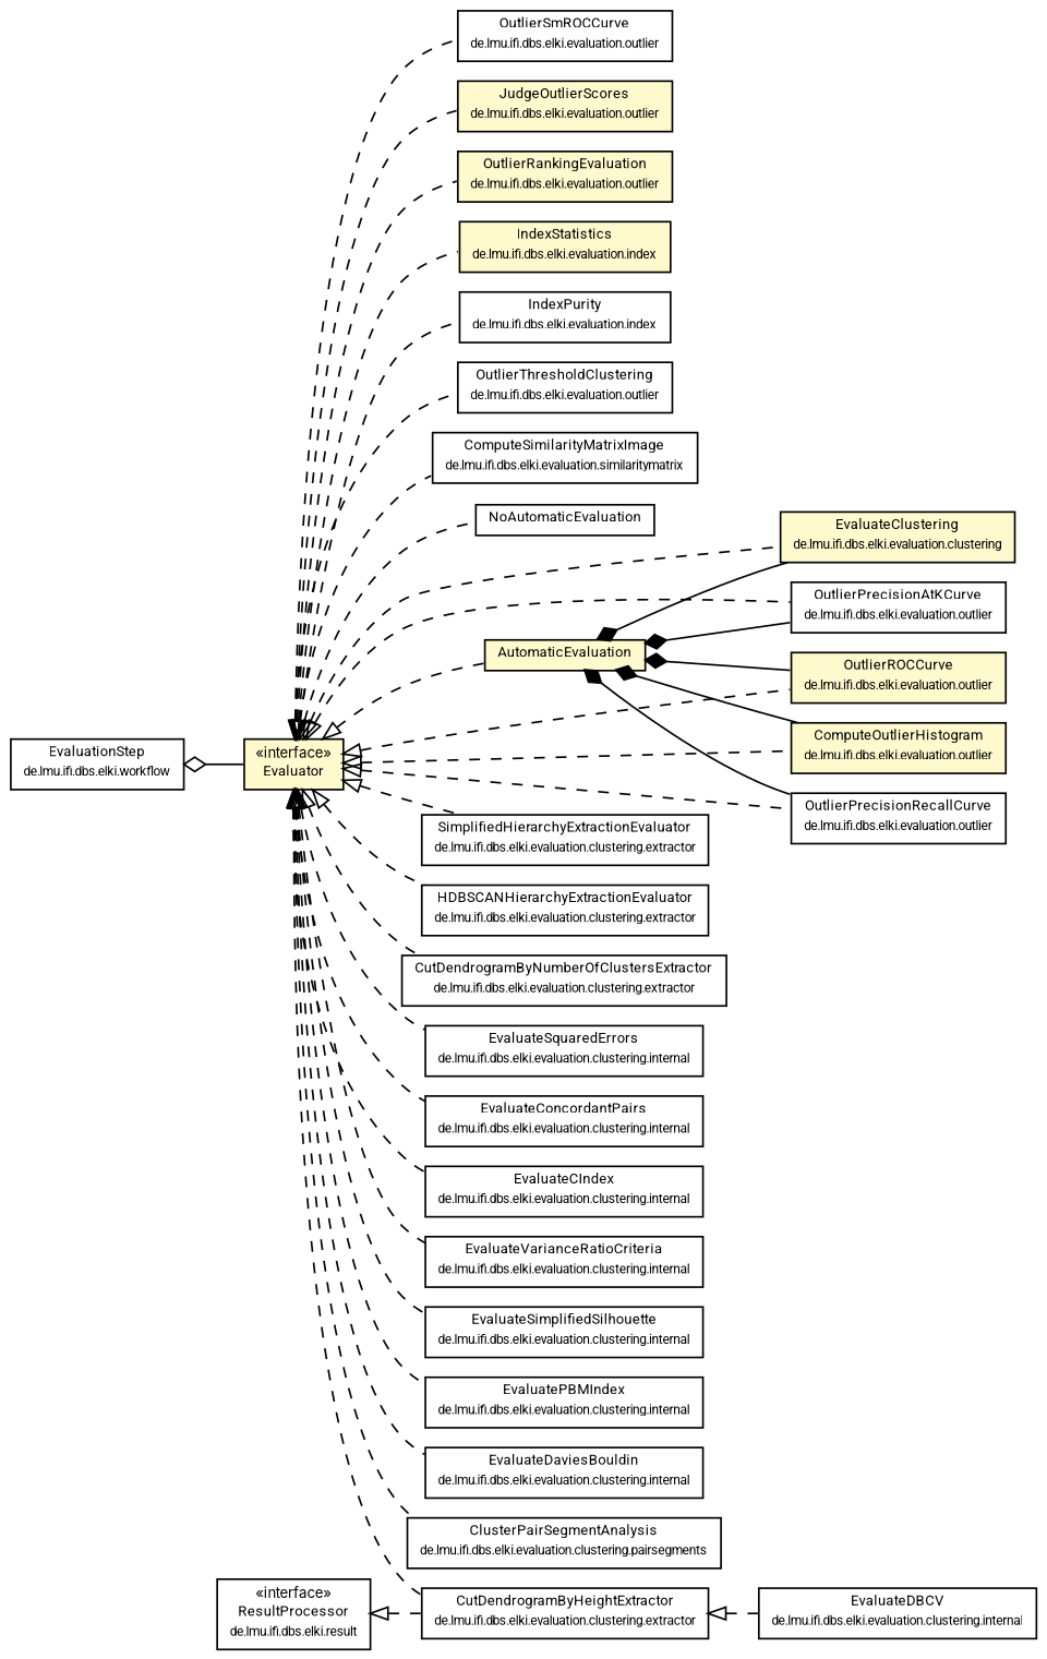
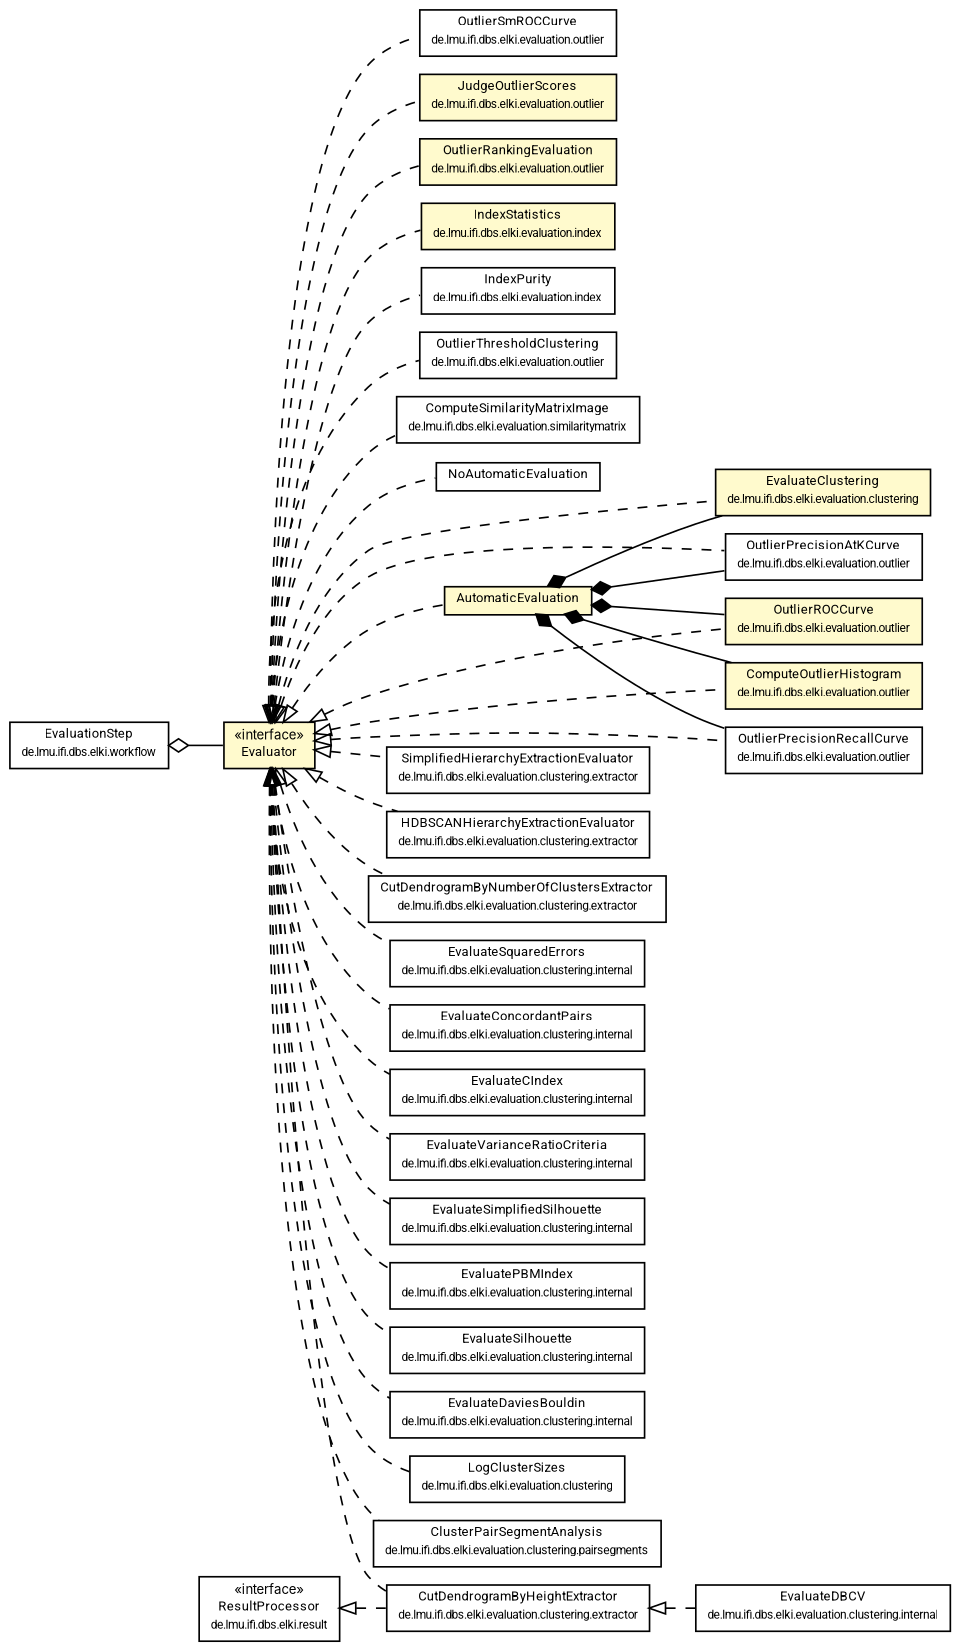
  digraph {
    fontname=Inter
    nodesep=0.15
    rankdir=LR
    ranksep=0.25
    node [fontcolor=black fontname=Inter fontsize=8 margin=0 shape=plaintext]
    edge [arrowtail=empty color=black dir=back fontname=Inter fontsize=7 labelfontname=Roboto labelfontsize=7 weight=9 style=dashed]
    n1 [height=0 label=<<table title="de.lmu.ifi.dbs.elki.workflow.EvaluationStep" border="0" cellborder="1" cellspacing="0" cellpadding="2" href="../workflow/EvaluationStep.html" target="_parent"> 		<tr><td><table border="0" cellspacing="0" cellpadding="1"> 		<tr><td align="center" balign="center"> <font face="Roboto">EvaluationStep</font> </td></tr> 		<tr><td align="center" balign="center"> <font face="Roboto" point-size="7.0">de.lmu.ifi.dbs.elki.workflow</font> </td></tr> 		</table></td></tr> 		</table>> width=0]
    n2 [height=0 label=<<table title="de.lmu.ifi.dbs.elki.evaluation.Evaluator" border="0" cellborder="1" cellspacing="0" cellpadding="2" bgcolor="lemonChiffon" href="Evaluator.html" target="_parent"> 		<tr><td><table border="0" cellspacing="0" cellpadding="1"> 		<tr><td align="center" balign="center"> &#171;interface&#187; </td></tr> 		<tr><td align="center" balign="center"> <font face="Roboto">Evaluator</font> </td></tr> 		</table></td></tr> 		</table>> width=0]
    n3 [height=0 label=<<table title="de.lmu.ifi.dbs.elki.evaluation.index.IndexStatistics" border="0" cellborder="1" cellspacing="0" cellpadding="2" bgcolor="LemonChiffon" href="index/IndexStatistics.html" target="_parent"> 		<tr><td><table border="0" cellspacing="0" cellpadding="1"> 		<tr><td align="center" balign="center"> <font face="Roboto">IndexStatistics</font> </td></tr> 		<tr><td align="center" balign="center"> <font face="Roboto" point-size="7.0">de.lmu.ifi.dbs.elki.evaluation.index</font> </td></tr> 		</table></td></tr> 		</table>> width=0]
    n4 [height=0 label=<<table title="de.lmu.ifi.dbs.elki.evaluation.index.IndexPurity" border="0" cellborder="1" cellspacing="0" cellpadding="2" href="index/IndexPurity.html" target="_parent"> 		<tr><td><table border="0" cellspacing="0" cellpadding="1"> 		<tr><td align="center" balign="center"> <font face="Roboto">IndexPurity</font> </td></tr> 		<tr><td align="center" balign="center"> <font face="Roboto" point-size="7.0">de.lmu.ifi.dbs.elki.evaluation.index</font> </td></tr> 		</table></td></tr> 		</table>> width=0]
    n5 [height=0 label=<<table title="de.lmu.ifi.dbs.elki.evaluation.outlier.OutlierThresholdClustering" border="0" cellborder="1" cellspacing="0" cellpadding="2" href="outlier/OutlierThresholdClustering.html" target="_parent"> 		<tr><td><table border="0" cellspacing="0" cellpadding="1"> 		<tr><td align="center" balign="center"> <font face="Roboto">OutlierThresholdClustering</font> </td></tr> 		<tr><td align="center" balign="center"> <font face="Roboto" point-size="7.0">de.lmu.ifi.dbs.elki.evaluation.outlier</font> </td></tr> 		</table></td></tr> 		</table>> width=0]
    n6 [height=0 label=<<table title="de.lmu.ifi.dbs.elki.evaluation.similaritymatrix.ComputeSimilarityMatrixImage" border="0" cellborder="1" cellspacing="0" cellpadding="2" href="similaritymatrix/ComputeSimilarityMatrixImage.html" target="_parent"> 		<tr><td><table border="0" cellspacing="0" cellpadding="1"> 		<tr><td align="center" balign="center"> <font face="Roboto">ComputeSimilarityMatrixImage</font> </td></tr> 		<tr><td align="center" balign="center"> <font face="Roboto" point-size="7.0">de.lmu.ifi.dbs.elki.evaluation.similaritymatrix</font> </td></tr> 		</table></td></tr> 		</table>> width=0]
    n7 [height=0 label=<<table title="de.lmu.ifi.dbs.elki.evaluation.NoAutomaticEvaluation" border="0" cellborder="1" cellspacing="0" cellpadding="2" href="NoAutomaticEvaluation.html" target="_parent"> 		<tr><td><table border="0" cellspacing="0" cellpadding="1"> 		<tr><td align="center" balign="center"> <font face="Roboto">NoAutomaticEvaluation</font> </td></tr> 		</table></td></tr> 		</table>> width=0]
    n8 [height=0 label=<<table title="de.lmu.ifi.dbs.elki.evaluation.AutomaticEvaluation" border="0" cellborder="1" cellspacing="0" cellpadding="2" bgcolor="LemonChiffon" href="AutomaticEvaluation.html" target="_parent"> 		<tr><td><table border="0" cellspacing="0" cellpadding="1"> 		<tr><td align="center" balign="center"> <font face="Roboto">AutomaticEvaluation</font> </td></tr> 		</table></td></tr> 		</table>> width=0]
    n9 [height=0 label=<<table title="de.lmu.ifi.dbs.elki.evaluation.clustering.EvaluateClustering" border="0" cellborder="1" cellspacing="0" cellpadding="2" bgcolor="LemonChiffon" href="clustering/EvaluateClustering.html" target="_parent"> 		<tr><td><table border="0" cellspacing="0" cellpadding="1"> 		<tr><td align="center" balign="center"> <font face="Roboto">EvaluateClustering</font> </td></tr> 		<tr><td align="center" balign="center"> <font face="Roboto" point-size="7.0">de.lmu.ifi.dbs.elki.evaluation.clustering</font> </td></tr> 		</table></td></tr> 		</table>> width=0]
    n10 [height=0 label=<<table title="de.lmu.ifi.dbs.elki.evaluation.outlier.OutlierPrecisionAtKCurve" border="0" cellborder="1" cellspacing="0" cellpadding="2" href="outlier/OutlierPrecisionAtKCurve.html" target="_parent"> 		<tr><td><table border="0" cellspacing="0" cellpadding="1"> 		<tr><td align="center" balign="center"> <font face="Roboto">OutlierPrecisionAtKCurve</font> </td></tr> 		<tr><td align="center" balign="center"> <font face="Roboto" point-size="7.0">de.lmu.ifi.dbs.elki.evaluation.outlier</font> </td></tr> 		</table></td></tr> 		</table>> width=0]
    n11 [height=0 label=<<table title="de.lmu.ifi.dbs.elki.evaluation.outlier.OutlierROCCurve" border="0" cellborder="1" cellspacing="0" cellpadding="2" bgcolor="LemonChiffon" href="outlier/OutlierROCCurve.html" target="_parent"> 		<tr><td><table border="0" cellspacing="0" cellpadding="1"> 		<tr><td align="center" balign="center"> <font face="Roboto">OutlierROCCurve</font> </td></tr> 		<tr><td align="center" balign="center"> <font face="Roboto" point-size="7.0">de.lmu.ifi.dbs.elki.evaluation.outlier</font> </td></tr> 		</table></td></tr> 		</table>> width=0]
    n12 [height=0 label=<<table title="de.lmu.ifi.dbs.elki.evaluation.outlier.ComputeOutlierHistogram" border="0" cellborder="1" cellspacing="0" cellpadding="2" bgcolor="LemonChiffon" href="outlier/ComputeOutlierHistogram.html" target="_parent"> 		<tr><td><table border="0" cellspacing="0" cellpadding="1"> 		<tr><td align="center" balign="center"> <font face="Roboto">ComputeOutlierHistogram</font> </td></tr> 		<tr><td align="center" balign="center"> <font face="Roboto" point-size="7.0">de.lmu.ifi.dbs.elki.evaluation.outlier</font> </td></tr> 		</table></td></tr> 		</table>> width=0]
    n13 [height=0 label=<<table title="de.lmu.ifi.dbs.elki.evaluation.outlier.OutlierPrecisionRecallCurve" border="0" cellborder="1" cellspacing="0" cellpadding="2" href="outlier/OutlierPrecisionRecallCurve.html" target="_parent"> 		<tr><td><table border="0" cellspacing="0" cellpadding="1"> 		<tr><td align="center" balign="center"> <font face="Roboto">OutlierPrecisionRecallCurve</font> </td></tr> 		<tr><td align="center" balign="center"> <font face="Roboto" point-size="7.0">de.lmu.ifi.dbs.elki.evaluation.outlier</font> </td></tr> 		</table></td></tr> 		</table>> width=0]
    n14 [height=0 label=<<table title="de.lmu.ifi.dbs.elki.evaluation.clustering.extractor.SimplifiedHierarchyExtractionEvaluator" border="0" cellborder="1" cellspacing="0" cellpadding="2" href="clustering/extractor/SimplifiedHierarchyExtractionEvaluator.html" target="_parent"> 		<tr><td><table border="0" cellspacing="0" cellpadding="1"> 		<tr><td align="center" balign="center"> <font face="Roboto">SimplifiedHierarchyExtractionEvaluator</font> </td></tr> 		<tr><td align="center" balign="center"> <font face="Roboto" point-size="7.0">de.lmu.ifi.dbs.elki.evaluation.clustering.extractor</font> </td></tr> 		</table></td></tr> 		</table>> width=0]
    n15 [height=0 label=<<table title="de.lmu.ifi.dbs.elki.evaluation.clustering.extractor.HDBSCANHierarchyExtractionEvaluator" border="0" cellborder="1" cellspacing="0" cellpadding="2" href="clustering/extractor/HDBSCANHierarchyExtractionEvaluator.html" target="_parent"> 		<tr><td><table border="0" cellspacing="0" cellpadding="1"> 		<tr><td align="center" balign="center"> <font face="Roboto">HDBSCANHierarchyExtractionEvaluator</font> </td></tr> 		<tr><td align="center" balign="center"> <font face="Roboto" point-size="7.0">de.lmu.ifi.dbs.elki.evaluation.clustering.extractor</font> </td></tr> 		</table></td></tr> 		</table>> width=0]
    n16 [height=0 label=<<table title="de.lmu.ifi.dbs.elki.evaluation.clustering.extractor.CutDendrogramByNumberOfClustersExtractor" border="0" cellborder="1" cellspacing="0" cellpadding="2" href="clustering/extractor/CutDendrogramByNumberOfClustersExtractor.html" target="_parent"> 		<tr><td><table border="0" cellspacing="0" cellpadding="1"> 		<tr><td align="center" balign="center"> <font face="Roboto">CutDendrogramByNumberOfClustersExtractor</font> </td></tr> 		<tr><td align="center" balign="center"> <font face="Roboto" point-size="7.0">de.lmu.ifi.dbs.elki.evaluation.clustering.extractor</font> </td></tr> 		</table></td></tr> 		</table>> width=0]
    n17 [height=0 label=<<table title="de.lmu.ifi.dbs.elki.evaluation.clustering.extractor.CutDendrogramByHeightExtractor" border="0" cellborder="1" cellspacing="0" cellpadding="2" href="clustering/extractor/CutDendrogramByHeightExtractor.html" target="_parent"> 		<tr><td><table border="0" cellspacing="0" cellpadding="1"> 		<tr><td align="center" balign="center"> <font face="Roboto">CutDendrogramByHeightExtractor</font> </td></tr> 		<tr><td align="center" balign="center"> <font face="Roboto" point-size="7.0">de.lmu.ifi.dbs.elki.evaluation.clustering.extractor</font> </td></tr> 		</table></td></tr> 		</table>> width=0]
    n18 [height=0 label=<<table title="de.lmu.ifi.dbs.elki.evaluation.clustering.internal.EvaluateSquaredErrors" border="0" cellborder="1" cellspacing="0" cellpadding="2" href="clustering/internal/EvaluateSquaredErrors.html" target="_parent"> 		<tr><td><table border="0" cellspacing="0" cellpadding="1"> 		<tr><td align="center" balign="center"> <font face="Roboto">EvaluateSquaredErrors</font> </td></tr> 		<tr><td align="center" balign="center"> <font face="Roboto" point-size="7.0">de.lmu.ifi.dbs.elki.evaluation.clustering.internal</font> </td></tr> 		</table></td></tr> 		</table>> width=0]
    n19 [height=0 label=<<table title="de.lmu.ifi.dbs.elki.evaluation.clustering.internal.EvaluateConcordantPairs" border="0" cellborder="1" cellspacing="0" cellpadding="2" href="clustering/internal/EvaluateConcordantPairs.html" target="_parent"> 		<tr><td><table border="0" cellspacing="0" cellpadding="1"> 		<tr><td align="center" balign="center"> <font face="Roboto">EvaluateConcordantPairs</font> </td></tr> 		<tr><td align="center" balign="center"> <font face="Roboto" point-size="7.0">de.lmu.ifi.dbs.elki.evaluation.clustering.internal</font> </td></tr> 		</table></td></tr> 		</table>> width=0]
    n20 [height=0 label=<<table title="de.lmu.ifi.dbs.elki.evaluation.clustering.internal.EvaluateCIndex" border="0" cellborder="1" cellspacing="0" cellpadding="2" href="clustering/internal/EvaluateCIndex.html" target="_parent"> 		<tr><td><table border="0" cellspacing="0" cellpadding="1"> 		<tr><td align="center" balign="center"> <font face="Roboto">EvaluateCIndex</font> </td></tr> 		<tr><td align="center" balign="center"> <font face="Roboto" point-size="7.0">de.lmu.ifi.dbs.elki.evaluation.clustering.internal</font> </td></tr> 		</table></td></tr> 		</table>> width=0]
    n21 [height=0 label=<<table title="de.lmu.ifi.dbs.elki.evaluation.clustering.internal.EvaluateVarianceRatioCriteria" border="0" cellborder="1" cellspacing="0" cellpadding="2" href="clustering/internal/EvaluateVarianceRatioCriteria.html" target="_parent"> 		<tr><td><table border="0" cellspacing="0" cellpadding="1"> 		<tr><td align="center" balign="center"> <font face="Roboto">EvaluateVarianceRatioCriteria</font> </td></tr> 		<tr><td align="center" balign="center"> <font face="Roboto" point-size="7.0">de.lmu.ifi.dbs.elki.evaluation.clustering.internal</font> </td></tr> 		</table></td></tr> 		</table>> width=0]
    n22 [height=0 label=<<table title="de.lmu.ifi.dbs.elki.evaluation.clustering.internal.EvaluateSimplifiedSilhouette" border="0" cellborder="1" cellspacing="0" cellpadding="2" href="clustering/internal/EvaluateSimplifiedSilhouette.html" target="_parent"> 		<tr><td><table border="0" cellspacing="0" cellpadding="1"> 		<tr><td align="center" balign="center"> <font face="Roboto">EvaluateSimplifiedSilhouette</font> </td></tr> 		<tr><td align="center" balign="center"> <font face="Roboto" point-size="7.0">de.lmu.ifi.dbs.elki.evaluation.clustering.internal</font> </td></tr> 		</table></td></tr> 		</table>> width=0]
    n23 [height=0 label=<<table title="de.lmu.ifi.dbs.elki.evaluation.clustering.internal.EvaluatePBMIndex" border="0" cellborder="1" cellspacing="0" cellpadding="2" href="clustering/internal/EvaluatePBMIndex.html" target="_parent"> 		<tr><td><table border="0" cellspacing="0" cellpadding="1"> 		<tr><td align="center" balign="center"> <font face="Roboto">EvaluatePBMIndex</font> </td></tr> 		<tr><td align="center" balign="center"> <font face="Roboto" point-size="7.0">de.lmu.ifi.dbs.elki.evaluation.clustering.internal</font> </td></tr> 		</table></td></tr> 		</table>> width=0]
+   n24 [height=0 label=<<table title="de.lmu.ifi.dbs.elki.evaluation.clustering.internal.EvaluateSilhouette" border="0" cellborder="1" cellspacing="0" cellpadding="2" href="clustering/internal/EvaluateSilhouette.html" target="_parent"> 		<tr><td><table border="0" cellspacing="0" cellpadding="1"> 		<tr><td align="center" balign="center"> <font face="Roboto">EvaluateSilhouette</font> </td></tr> 		<tr><td align="center" balign="center"> <font face="Roboto" point-size="7.0">de.lmu.ifi.dbs.elki.evaluation.clustering.internal</font> </td></tr> 		</table></td></tr> 		</table>> width=0]
    n25 [height=0 label=<<table title="de.lmu.ifi.dbs.elki.evaluation.clustering.internal.EvaluateDaviesBouldin" border="0" cellborder="1" cellspacing="0" cellpadding="2" href="clustering/internal/EvaluateDaviesBouldin.html" target="_parent"> 		<tr><td><table border="0" cellspacing="0" cellpadding="1"> 		<tr><td align="center" balign="center"> <font face="Roboto">EvaluateDaviesBouldin</font> </td></tr> 		<tr><td align="center" balign="center"> <font face="Roboto" point-size="7.0">de.lmu.ifi.dbs.elki.evaluation.clustering.internal</font> </td></tr> 		</table></td></tr> 		</table>> width=0]
+   n26 [height=0 label=<<table title="de.lmu.ifi.dbs.elki.evaluation.clustering.LogClusterSizes" border="0" cellborder="1" cellspacing="0" cellpadding="2" href="clustering/LogClusterSizes.html" target="_parent"> 		<tr><td><table border="0" cellspacing="0" cellpadding="1"> 		<tr><td align="center" balign="center"> <font face="Roboto">LogClusterSizes</font> </td></tr> 		<tr><td align="center" balign="center"> <font face="Roboto" point-size="7.0">de.lmu.ifi.dbs.elki.evaluation.clustering</font> </td></tr> 		</table></td></tr> 		</table>> width=0]
    n27 [height=0 label=<<table title="de.lmu.ifi.dbs.elki.evaluation.clustering.pairsegments.ClusterPairSegmentAnalysis" border="0" cellborder="1" cellspacing="0" cellpadding="2" href="clustering/pairsegments/ClusterPairSegmentAnalysis.html" target="_parent"> 		<tr><td><table border="0" cellspacing="0" cellpadding="1"> 		<tr><td align="center" balign="center"> <font face="Roboto">ClusterPairSegmentAnalysis</font> </td></tr> 		<tr><td align="center" balign="center"> <font face="Roboto" point-size="7.0">de.lmu.ifi.dbs.elki.evaluation.clustering.pairsegments</font> </td></tr> 		</table></td></tr> 		</table>> width=0]
    n28 [height=0 label=<<table title="de.lmu.ifi.dbs.elki.evaluation.outlier.OutlierSmROCCurve" border="0" cellborder="1" cellspacing="0" cellpadding="2" href="outlier/OutlierSmROCCurve.html" target="_parent"> 		<tr><td><table border="0" cellspacing="0" cellpadding="1"> 		<tr><td align="center" balign="center"> <font face="Roboto">OutlierSmROCCurve</font> </td></tr> 		<tr><td align="center" balign="center"> <font face="Roboto" point-size="7.0">de.lmu.ifi.dbs.elki.evaluation.outlier</font> </td></tr> 		</table></td></tr> 		</table>> width=0]
    n29 [height=0 label=<<table title="de.lmu.ifi.dbs.elki.evaluation.outlier.JudgeOutlierScores" border="0" cellborder="1" cellspacing="0" cellpadding="2" bgcolor="LemonChiffon" href="outlier/JudgeOutlierScores.html" target="_parent"> 		<tr><td><table border="0" cellspacing="0" cellpadding="1"> 		<tr><td align="center" balign="center"> <font face="Roboto">JudgeOutlierScores</font> </td></tr> 		<tr><td align="center" balign="center"> <font face="Roboto" point-size="7.0">de.lmu.ifi.dbs.elki.evaluation.outlier</font> </td></tr> 		</table></td></tr> 		</table>> width=0]
    n30 [height=0 label=<<table title="de.lmu.ifi.dbs.elki.evaluation.outlier.OutlierRankingEvaluation" border="0" cellborder="1" cellspacing="0" cellpadding="2" bgcolor="LemonChiffon" href="outlier/OutlierRankingEvaluation.html" target="_parent"> 		<tr><td><table border="0" cellspacing="0" cellpadding="1"> 		<tr><td align="center" balign="center"> <font face="Roboto">OutlierRankingEvaluation</font> </td></tr> 		<tr><td align="center" balign="center"> <font face="Roboto" point-size="7.0">de.lmu.ifi.dbs.elki.evaluation.outlier</font> </td></tr> 		</table></td></tr> 		</table>> width=0]
    n31 [height=0 label=<<table title="de.lmu.ifi.dbs.elki.evaluation.clustering.internal.EvaluateDBCV" border="0" cellborder="1" cellspacing="0" cellpadding="2" href="clustering/internal/EvaluateDBCV.html" target="_parent"> 		<tr><td><table border="0" cellspacing="0" cellpadding="1"> 		<tr><td align="center" balign="center"> <font face="Roboto">EvaluateDBCV</font> </td></tr> 		<tr><td align="center" balign="center"> <font face="Roboto" point-size="7.0">de.lmu.ifi.dbs.elki.evaluation.clustering.internal</font> </td></tr> 		</table></td></tr> 		</table>> width=0]
    n32 [height=0 label=<<table title="de.lmu.ifi.dbs.elki.result.ResultProcessor" border="0" cellborder="1" cellspacing="0" cellpadding="2" href="../result/ResultProcessor.html" target="_parent"> 		<tr><td><table border="0" cellspacing="0" cellpadding="1"> 		<tr><td align="center" balign="center"> &#171;interface&#187; </td></tr> 		<tr><td align="center" balign="center"> <font face="Roboto">ResultProcessor</font> </td></tr> 		<tr><td align="center" balign="center"> <font face="Roboto" point-size="7.0">de.lmu.ifi.dbs.elki.result</font> </td></tr> 		</table></td></tr> 		</table>> width=0]
    n1 -> n2 [arrowhead=none arrowtail=ediamond weight=4 style=""]
    n2 -> n3
    n2 -> n4
    n2 -> n5
    n2 -> n6
    n2 -> n7
    n2 -> n8
    n2 -> n9
    n2 -> n10
    n2 -> n11
    n2 -> n12
    n2 -> n13
    n2 -> n14
    n2 -> n15
    n2 -> n16
    n2 -> n17
    n2 -> n18
    n2 -> n19
    n2 -> n20
    n2 -> n21
    n2 -> n22
    n2 -> n23
+   n2 -> n24
    n2 -> n25
+   n2 -> n26
    n2 -> n27
    n2 -> n28
    n2 -> n29
    n2 -> n30
    n8 -> n9 [arrowhead=none arrowtail=diamond weight=6 style=""]
    n8 -> n10 [arrowhead=none arrowtail=diamond weight=6 style=""]
    n8 -> n11 [arrowhead=none arrowtail=diamond weight=6 style=""]
    n8 -> n12 [arrowhead=none arrowtail=diamond weight=6 style=""]
    n8 -> n13 [arrowhead=none arrowtail=diamond weight=6 style=""]
    n17 -> n31
    n32 -> n17
  }
